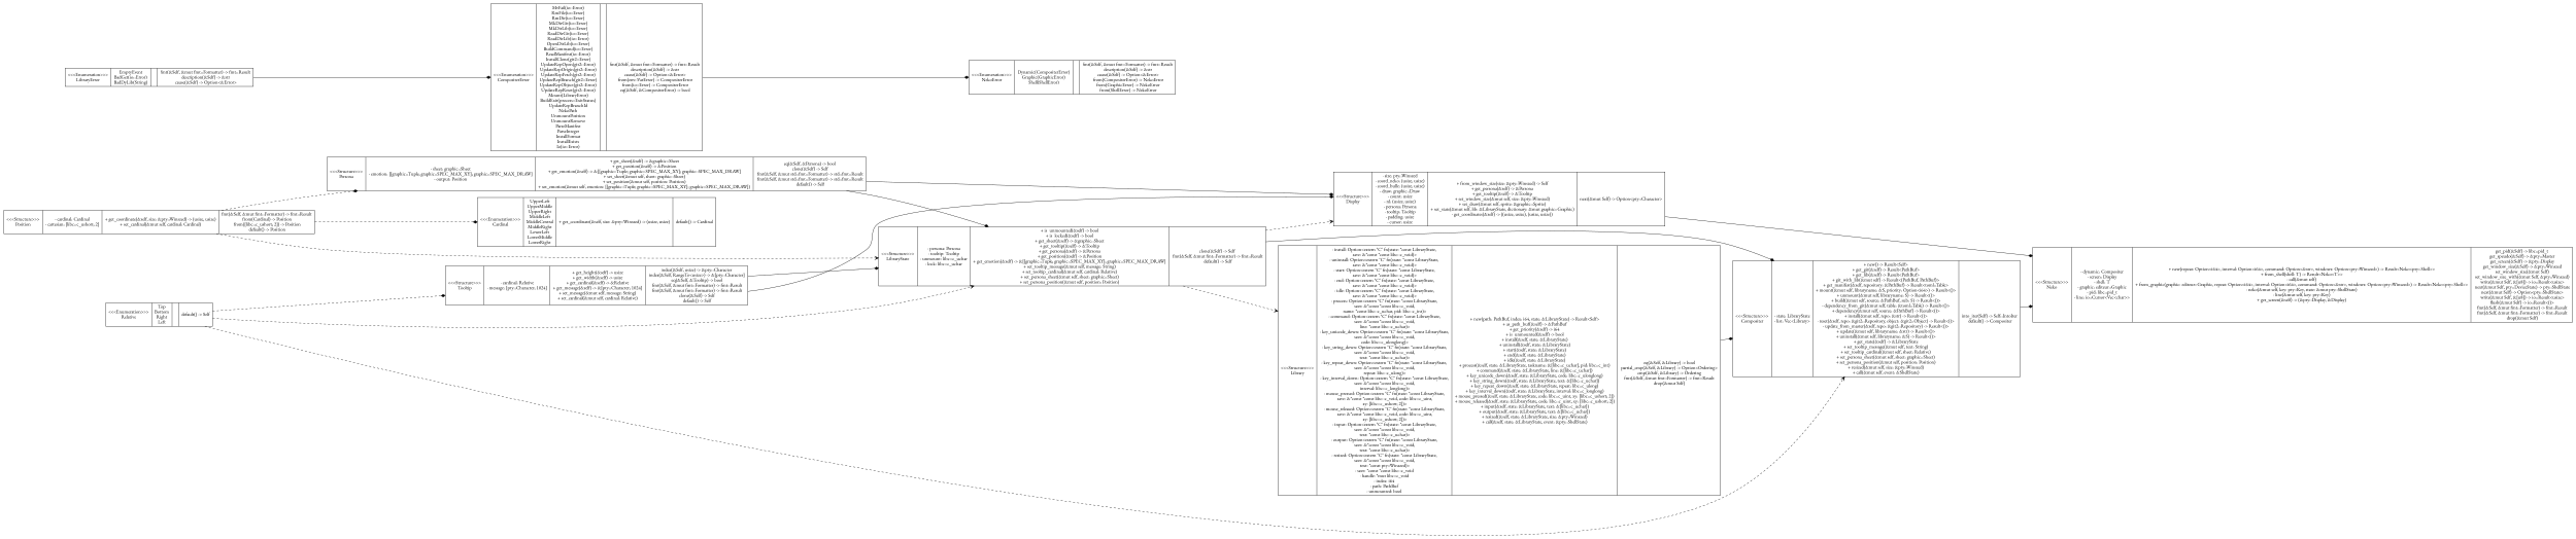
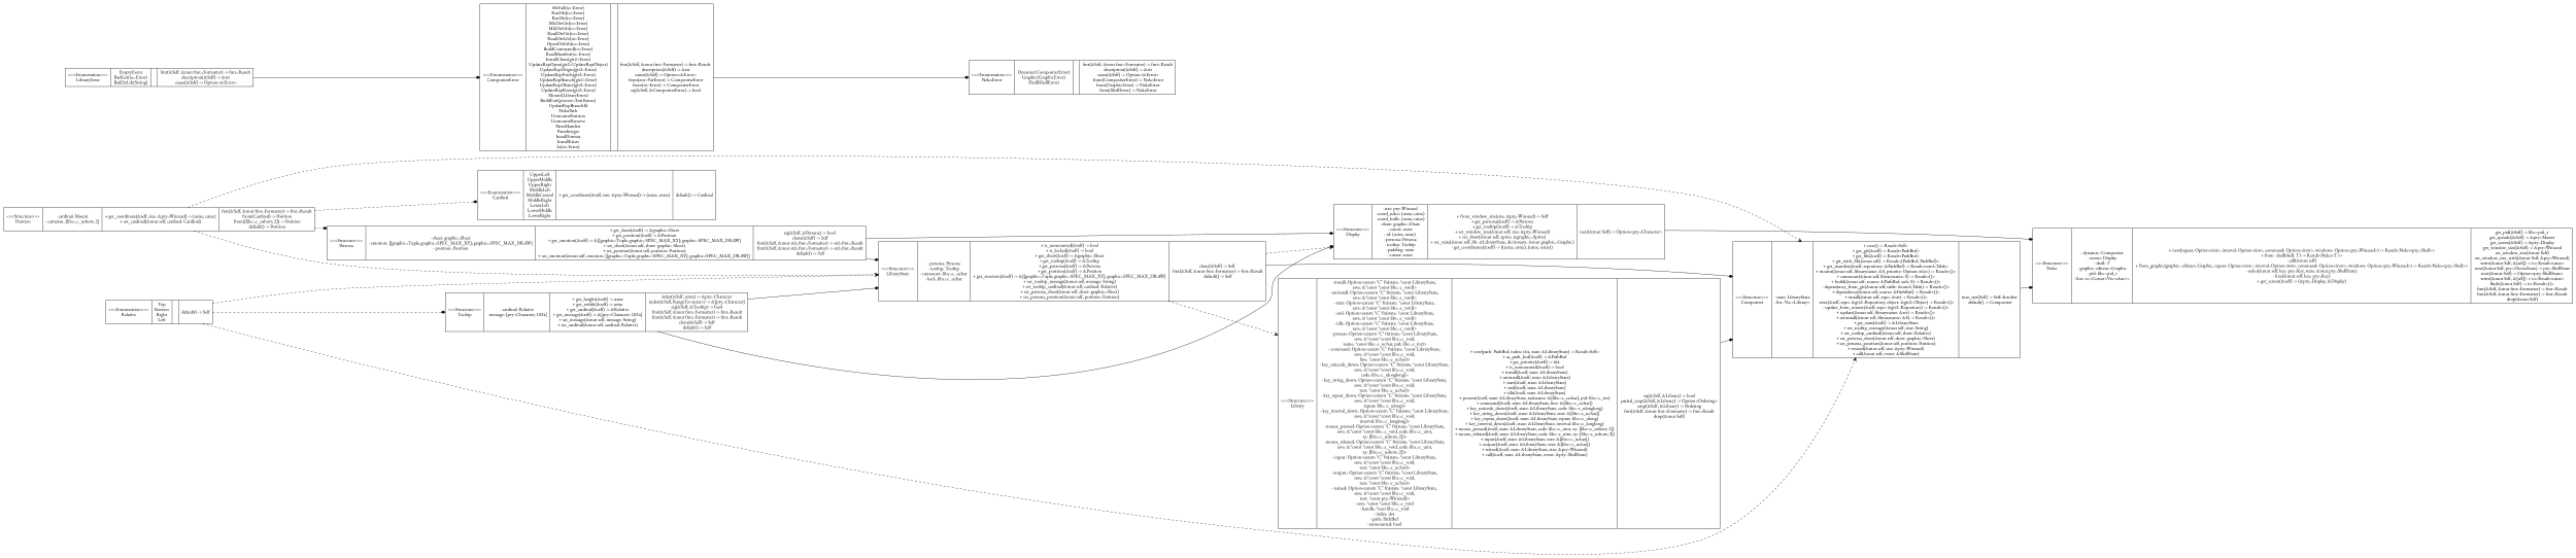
  digraph {
    fontname="EB Garamond"
    rankdir=LR
    node [fontname="EB Garamond" shape=record]
    edge [arrowhead=diamond fontname="EB Garamond"]
    n1 [label="{&lt;&lt;&lt;Structure&gt;&gt;&gt;\nDisplay|- size: pty::Winszed\n- coord_neko: (usize, usize)\n- coord_bulle: (usize, usize)\n- draw: graphic::Draw\n- count: usize\n- nl: (usize, usize)\n- persona: Persona\n- tooltip: Tooltip\n- padding: usize\n- cursor: usize|+ from_window_size(size: &amp;pty::Winszed) -&gt; Self\n+ get_persona(&amp;self) -&gt; &amp;Persona\n+ get_tooltip(&amp;self) -&gt; &amp;Tooltip\n+ set_window_size(&amp;mut self, size: &amp;pty::Winszed)\n+ set_draw(&amp;mut self, sprite: &amp;graphic::Sprite)\n+ set_state(&amp;mut self, lib: &amp;LibraryState, dictionary: &amp;mut graphic::Graphic)\n- get_coordinates(&amp;self) -&gt; ((usize, usize), (usize, usize))| next(&amp;mut Self) -&gt; Option&lt;pty::Character&gt;}"]
    n2 [label="{&lt;&lt;&lt;Structure&gt;&gt;&gt;\nNeko|- dynamic: Compositer\n- screen: Display\n- shell: T\n- graphic: editeur::Graphic\n- pid: libc::pid_t\n- line: io::Cursor&lt;Vec&lt;char&gt;&gt;|+ new(repeat: Option&lt;i64&gt;, interval: Option&lt;i64&gt;, command: Option&lt;&amp;str&gt;, windows: Option&lt;pty::Winszed&gt;) -&gt; Result&lt;Neko&lt;pty::Shell&gt;&gt;\n+ from_shell(shell: T) -&gt; Result&lt;Neko&lt;T&gt;&gt;\n- call(&amp;mut self)\n+ from_graphic(graphic: editeur::Graphic, repeat: Option&lt;i64&gt;, interval: Option&lt;i64&gt;, command: Option&lt;&amp;str&gt;, windows: Option&lt;pty::Winszed&gt;) -&gt; Result&lt;Neko&lt;pty::Shell&gt;&gt;\n- neko(&amp;mut self, key: pty::Key, state: &amp;mut pty::ShellState)\n- line(&amp;mut self, key: pty::Key)\n+ get_screen(&amp;self) -&gt; (&amp;pty::Display, &amp;Display)| get_pid(&amp;Self) -&gt; libc::pid_t\n get_speudo(&amp;Self) -&gt; &amp;pty::Master\n get_screen(&amp;Self) -&gt; &amp;pty::Display\n get_window_size(&amp;Self) -&gt; &amp;pty::Winszed\n set_window_size(&amp;mut Self)\n set_window_size_with(&amp;mut Self, &amp;pty::Winszed)\n write(&amp;mut Self, &amp;[u8]) -&gt; io::Result&lt;usize&gt;\n next(&amp;mut Self, pty::DeviceState) -&gt; pty::ShellState\n next(&amp;mut Self) -&gt; Option&lt;pty::ShellState&gt;\n write(&amp;mut Self, &amp;[u8]) -&gt; io::Result&lt;usize&gt;\n flush(&amp;mut Self) -&gt; io::Result&lt;()&gt;\n fmt(&amp;Self, &amp;mut fmt::Formatter) -&gt; fmt::Result\n fmt(&amp;Self, &amp;mut fmt::Formatter) -&gt; fmt::Result\n drop(&amp;mut Self)}"]
-   n3 [label="{&lt;&lt;&lt;Enumeration&gt;&gt;&gt;\nCompositerError|MvFail(io::Error)\nRmFile(io::Error)\nRmDir(io::Error)\nMkDirGit(io::Error)\nMkDirLib(io::Error)\nReadDirGit(io::Error)\nReadDirLib(io::Error)\nOpenDirLib(io::Error)\nBuildCommand(io::Error)\nReadManifest(io::Error)\nInstallClone(git2::Error)\nUpdateRepOpen(git2::Error)\nUpdateRepOrigin(git2::Error)\nUpdateRepFetch(git2::Error)\nUpdateRepBranch(git2::Error)\nUpdateRepObject(git2::Error)\nUpdateRepReset(git2::Error)\nMount(LibraryError)\nBuildExit(process::ExitStatus)\nUpdateRepBranchId\nNekoPath\nUnmountPosition\nUnmountRemove\nParseManifest\nParseInteger\nInstallFormat\nInstallExists\nIo(io::Error)|| fmt(&amp;Self, &amp;mut fmt::Formatter) -&gt; fmt::Result\n description(&amp;Self) -&gt; &amp;str\n cause(&amp;Self) -&gt; Option&lt;&amp;Error&gt;\n from(env::VarError) -&gt; CompositerError\n from(io::Error) -&gt; CompositerError\n eq(&amp;Self, &amp;CompositerError) -&gt; bool}"]
+   n3 [label="{&lt;&lt;&lt;Enumeration&gt;&gt;&gt;\nCompositerError|MvFail(io::Error)\nRmFile(io::Error)\nRmDir(io::Error)\nMkDirGit(io::Error)\nMkDirLib(io::Error)\nReadDirGit(io::Error)\nReadDirLib(io::Error)\nOpenDirLib(io::Error)\nBuildCommand(io::Error)\nReadManifest(io::Error)\nInstallClone(git2::Error)\nUpdateRepOpen(git2::UpdateRepObject)\nUpdateRepOrigin(git2::Error)\nUpdateRepFetch(git2::Error)\nUpdateRepBranch(git2::Error)\nUpdateRepObject(git2::Error)\nUpdateRepReset(git2::Error)\nMount(LibraryError)\nBuildExit(process::ExitStatus)\nUpdateRepBranchId\nNekoPath\nUnmountPosition\nUnmountRemove\nParseManifest\nParseInteger\nInstallFormat\nInstallExists\nIo(io::Error)|| fmt(&amp;Self, &amp;mut fmt::Formatter) -&gt; fmt::Result\n description(&amp;Self) -&gt; &amp;str\n cause(&amp;Self) -&gt; Option&lt;&amp;Error&gt;\n from(env::VarError) -&gt; CompositerError\n from(io::Error) -&gt; CompositerError\n eq(&amp;Self, &amp;CompositerError) -&gt; bool}"]
    n4 [label="{&lt;&lt;&lt;Enumeration&gt;&gt;&gt;\nNekoError|Dynamic(CompositerError)\nGraphic(GraphicError)\nShell(ShellError)|| fmt(&amp;Self, &amp;mut fmt::Formatter) -&gt; fmt::Result\n description(&amp;Self) -&gt; &amp;str\n cause(&amp;Self) -&gt; Option&lt;&amp;Error&gt;\n from(CompositerError) -&gt; NekoError\n from(GraphicError) -&gt; NekoError\n from(ShellError) -&gt; NekoError}"]
    n5 [label="{&lt;&lt;&lt;Enumeration&gt;&gt;&gt;\nLibraryError|EmptyEvent\nBadGet(io::Error)\nBadDyLib(String)|| fmt(&amp;Self, &amp;mut fmt::Formatter) -&gt; fmt::Result\n description(&amp;Self) -&gt; &amp;str\n cause(&amp;Self) -&gt; Option&lt;&amp;Error&gt;}"]
    n6 [label="{&lt;&lt;&lt;Structure&gt;&gt;&gt;\nLibrary|- install: Option&lt;extern &quot;C&quot; fn(state: *const LibraryState,\n                     save: &amp;*const *const libc::c_void)&gt;\n- uninstall: Option&lt;extern &quot;C&quot; fn(state: *const LibraryState,\n                     save: &amp;*const *const libc::c_void)&gt;\n- start: Option&lt;extern &quot;C&quot; fn(state: *const LibraryState,\n                     save: &amp;*const *const libc::c_void)&gt;\n- end: Option&lt;extern &quot;C&quot; fn(state: *const LibraryState,\n                     save: &amp;*const *const libc::c_void)&gt;\n- idle: Option&lt;extern &quot;C&quot; fn(state: *const LibraryState,\n                     save: &amp;*const *const libc::c_void)&gt;\n- process: Option&lt;extern &quot;C&quot; fn(state: *const LibraryState,\n                     save: &amp;*const *const libc::c_void,\n                     name: *const libc::c_uchar, pid: libc::c_int)&gt;\n- command: Option&lt;extern &quot;C&quot; fn(state: *const LibraryState,\n                     save: &amp;*const *const libc::c_void,\n                     line: *const libc::c_uchar)&gt;\n- key_unicode_down: Option&lt;extern &quot;C&quot; fn(state: *const LibraryState,\n                     save: &amp;*const *const libc::c_void,\n                     code: libc::c_ulonglong)&gt;\n- key_string_down: Option&lt;extern &quot;C&quot; fn(state: *const LibraryState,\n                     save: &amp;*const *const libc::c_void,\n                     text: *const libc::c_uchar)&gt;\n- key_repeat_down: Option&lt;extern &quot;C&quot; fn(state: *const LibraryState,\n                     save: &amp;*const *const libc::c_void,\n                     repeat: libc::c_ulong)&gt;\n- key_interval_down: Option&lt;extern &quot;C&quot; fn(state: *const LibraryState,\n                     save: &amp;*const *const libc::c_void,\n                     interval: libc::c_longlong)&gt;\n- mouse_pressed: Option&lt;extern &quot;C&quot; fn(state: *const LibraryState,\n                     save: &amp;*const *const libc::c_void, code: libc::c_uint,\n                     xy: [libc::c_ushort; 2])&gt;\n- mouse_released: Option&lt;extern &quot;C&quot; fn(state: *const LibraryState,\n                     save: &amp;*const *const libc::c_void, code: libc::c_uint,\n                     xy: [libc::c_ushort; 2])&gt;\n- input: Option&lt;extern &quot;C&quot; fn(state: *const LibraryState,\n                     save: &amp;*const *const libc::c_void,\n                     text: *const libc::c_uchar)&gt;\n- output: Option&lt;extern &quot;C&quot; fn(state: *const LibraryState,\n                     save: &amp;*const *const libc::c_void,\n                     text: *const libc::c_uchar)&gt;\n- resized: Option&lt;extern &quot;C&quot; fn(state: *const LibraryState,\n                     save: &amp;*const *const libc::c_void,\n                     text: *const pty::Winszed)&gt;\n- save: *const *const libc::c_void\n- handle: *mut libc::c_void\n- index: i64\n- path: PathBuf\n- unmounted: bool|+ new(path: PathBuf, index: i64, state: &amp;LibraryState) -&gt; Result&lt;Self&gt;\n+ as_path_buf(&amp;self) -&gt; &amp;PathBuf\n+ get_priority(&amp;self) -&gt; i64\n+ is_unmounted(&amp;self) -&gt; bool\n+ install(&amp;self, state: &amp;LibraryState)\n+ uninstall(&amp;self, state: &amp;LibraryState)\n+ start(&amp;self, state: &amp;LibraryState)\n+ end(&amp;self, state: &amp;LibraryState)\n+ idle(&amp;self, state: &amp;LibraryState)\n+ process(&amp;self, state: &amp;LibraryState, taskname: &amp;[libc::c_uchar], pid: libc::c_int)\n+ command(&amp;self, state: &amp;LibraryState, line: &amp;[libc::c_uchar])\n+ key_unicode_down(&amp;self, state: &amp;LibraryState, code: libc::c_ulonglong)\n+ key_string_down(&amp;self, state: &amp;LibraryState, text: &amp;[libc::c_uchar])\n+ key_repeat_down(&amp;self, state: &amp;LibraryState, repeat: libc::c_ulong)\n+ key_interval_down(&amp;self, state: &amp;LibraryState, interval: libc::c_longlong)\n+ mouse_pressed(&amp;self, state: &amp;LibraryState, code: libc::c_uint, xy: [libc::c_ushort; 2])\n+ mouse_released(&amp;self, state: &amp;LibraryState, code: libc::c_uint, xy: [libc::c_ushort; 2])\n+ input(&amp;self, state: &amp;LibraryState, text: &amp;[libc::c_uchar])\n+ output(&amp;self, state: &amp;LibraryState, text: &amp;[libc::c_uchar])\n+ resized(&amp;self, state: &amp;LibraryState, size: &amp;pty::Winszed)\n+ call(&amp;self, state: &amp;LibraryState, event: &amp;pty::ShellState)|\n eq(&amp;Self, &amp;Library) -&gt; bool\n partial_cmp(&amp;Self, &amp;Library) -&gt; Option&lt;Ordering&gt;\n cmp(&amp;Self, &amp;Library) -&gt; Ordering\n fmt(&amp;Self, &amp;mut fmt::Formatter) -&gt; fmt::Result\n drop(&amp;mut Self)}"]
    n7 [label="{&lt;&lt;&lt;Structure&gt;&gt;&gt;\nCompositer|- state: LibraryState\n- list: Vec&lt;Library&gt;|+ new() -&gt; Result&lt;Self&gt;\n+ get_git(&amp;self) -&gt; Result&lt;PathBuf&gt;\n+ get_lib(&amp;self) -&gt; Result&lt;PathBuf&gt;\n+ git_with_lib(&amp;mut self) -&gt; Result&lt;(PathBuf, PathBuf)&gt;\n+ get_manifest(&amp;self, repository: &amp;PathBuf) -&gt; Result&lt;toml::Table&gt;\n+ mount(&amp;mut self, libraryname: &amp;S, priority: Option&lt;i64&gt;) -&gt; Result&lt;()&gt;\n+ unmount(&amp;mut self, libraryname: S) -&gt; Result&lt;()&gt;\n+ build(&amp;mut self, source: &amp;PathBuf, sub: S) -&gt; Result&lt;()&gt;\n- dependency_from_git(&amp;mut self, table: &amp;toml::Table) -&gt; Result&lt;()&gt;\n+ dependency(&amp;mut self, source: &amp;PathBuf) -&gt; Result&lt;()&gt;\n+ install(&amp;mut self, repo: &amp;str) -&gt; Result&lt;()&gt;\n- reset(&amp;self, repo: &amp;git2::Repository, object: &amp;git2::Object) -&gt; Result&lt;()&gt;\n- update_from_master(&amp;self, repo: &amp;git2::Repository) -&gt; Result&lt;()&gt;\n+ update(&amp;mut self, libraryname: &amp;str) -&gt; Result&lt;()&gt;\n+ uninstall(&amp;mut self, libraryname: &amp;S) -&gt; Result&lt;()&gt;\n+ get_state(&amp;self) -&gt; &amp;LibraryState\n+ set_tooltip_message(&amp;mut self, text: String)\n+ set_tooltip_cardinal(&amp;mut self, sheet: Relative)\n+ set_persona_sheet(&amp;mut self, sheet: graphic::Sheet)\n+ set_persona_position(&amp;mut self, position: Position)\n+ resized(&amp;mut self, size: &amp;pty::Winszed)\n+ call(&amp;mut self, event: &amp;ShellState)| into_iter(Self) -&gt; Self::IntoIter\n default() -&gt; Compositer}"]
    n8 [label="{&lt;&lt;&lt;Structure&gt;&gt;&gt;\nLibraryState|- persona: Persona\n- tooltip: Tooltip\n- unmount: libc::c_uchar\n- lock: libc::c_uchar|+ is_unmounted(&amp;self) -&gt; bool\n+ is_locked(&amp;self) -&gt; bool\n+ get_sheet(&amp;self) -&gt; &amp;graphic::Sheet\n+ get_tooltip(&amp;self) -&gt; &amp;Tooltip\n+ get_persona(&amp;self) -&gt; &amp;Persona\n+ get_position(&amp;self) -&gt; &amp;Position\n+ get_emotion(&amp;self) -&gt; &amp;[[graphic::Tuple; graphic::SPEC_MAX_XY]; graphic::SPEC_MAX_DRAW]\n+ set_tooltip_message(&amp;mut self, message: String)\n+ set_tooltip_cardinal(&amp;mut self, cardinal: Relative)\n+ set_persona_sheet(&amp;mut self, sheet: graphic::Sheet)\n+ set_persona_position(&amp;mut self, position: Position)| clone(&amp;Self) -&gt; Self\n fmt(&amp;Self, &amp;mut fmt::Formatter) -&gt; fmt::Result\n default() -&gt; Self}"]
    n9 [label="{&lt;&lt;&lt;Enumeration&gt;&gt;&gt;\nCardinal|UpperLeft\nUpperMiddle\nUpperRight\nMiddleLeft\nMiddleCentral\nMiddleRight\nLowerLeft\nLowerMiddle\nLowerRight|+ get_coordinate(&amp;self, size: &amp;pty::Winszed) -&gt; (usize, usize)| default() -&gt; Cardinal}"]
-   n10 [label="{&lt;&lt;&lt;Structure&gt;&gt;&gt;\nPosition|- cardinal: Cardinal\n- cartesian: [libc::c_ushort; 2]|+ get_coordinate(&amp;self, size: &amp;pty::Winszed) -&gt; (usize, usize)\n+ set_cardinal(&amp;mut self, cardinal: Cardinal)| fmt(&amp;Self, &amp;mut fmt::Formatter) -&gt; fmt::Result\n from(Cardinal) -&gt; Position\n from([libc::c_ushort; 2]) -&gt; Position\n default() -&gt; Position}"]
-   n11 [label="{&lt;&lt;&lt;Structure&gt;&gt;&gt;\nPersona|- sheet: graphic::Sheet\n- emotion: [[graphic::Tuple; graphic::SPEC_MAX_XY]; graphic::SPEC_MAX_DRAW]\n- output: Position|+ get_sheet(&amp;self) -&gt; &amp;graphic::Sheet\n+ get_position(&amp;self) -&gt; &amp;Position\n+ get_emotion(&amp;self) -&gt; &amp;[[graphic::Tuple; graphic::SPEC_MAX_XY]; graphic::SPEC_MAX_DRAW]\n+ set_sheet(&amp;mut self, sheet: graphic::Sheet)\n+ set_position(&amp;mut self, position: Position)\n+ set_emotion(&amp;mut self, emotion: [[graphic::Tuple; graphic::SPEC_MAX_XY]; graphic::SPEC_MAX_DRAW])| eq(&amp;Self, &amp;Persona) -&gt; bool\n clone(&amp;Self) -&gt; Self\n fmt(&amp;Self, &amp;mut std::fmt::Formatter) -&gt; std::fmt::Result\n fmt(&amp;Self, &amp;mut std::fmt::Formatter) -&gt; std::fmt::Result\n default() -&gt; Self}"]
+   n10 [label="{&lt;&lt;&lt;Structure&gt;&gt;&gt;\nPosition|- cardinal: Mount\n- cartesian: [libc::c_ushort; 2]|+ get_coordinate(&amp;self, size: &amp;pty::Winszed) -&gt; (usize, usize)\n+ set_cardinal(&amp;mut self, cardinal: Cardinal)| fmt(&amp;Self, &amp;mut fmt::Formatter) -&gt; fmt::Result\n from(Cardinal) -&gt; Position\n from([libc::c_ushort; 2]) -&gt; Position\n default() -&gt; Position}"]
+   n11 [label="{&lt;&lt;&lt;Structure&gt;&gt;&gt;\nPersona|- sheet: graphic::Sheet\n- emotion: [[graphic::Tuple; graphic::SPEC_MAX_XY]; graphic::SPEC_MAX_DRAW]\n- position: Position|+ get_sheet(&amp;self) -&gt; &amp;graphic::Sheet\n+ get_position(&amp;self) -&gt; &amp;Position\n+ get_emotion(&amp;self) -&gt; &amp;[[graphic::Tuple; graphic::SPEC_MAX_XY]; graphic::SPEC_MAX_DRAW]\n+ set_sheet(&amp;mut self, sheet: graphic::Sheet)\n+ set_position(&amp;mut self, position: Position)\n+ set_emotion(&amp;mut self, emotion: [[graphic::Tuple; graphic::SPEC_MAX_XY]; graphic::SPEC_MAX_DRAW])| eq(&amp;Self, &amp;Persona) -&gt; bool\n clone(&amp;Self) -&gt; Self\n fmt(&amp;Self, &amp;mut std::fmt::Formatter) -&gt; std::fmt::Result\n fmt(&amp;Self, &amp;mut std::fmt::Formatter) -&gt; std::fmt::Result\n default() -&gt; Self}"]
    n12 [label="{&lt;&lt;&lt;Enumeration&gt;&gt;&gt;\nRelative|Top\nBottom\nRight\nLeft|| default() -&gt; Self}"]
    n13 [label="{&lt;&lt;&lt;Structure&gt;&gt;&gt;\nTooltip|- cardinal: Relative\n- message: [pty::Character; 1024]|+ get_height(&amp;self) -&gt; usize\n+ get_width(&amp;self) -&gt; usize\n+ get_cardinal(&amp;self) -&gt; &amp;Relative\n+ get_message(&amp;self) -&gt; &amp;[pty::Character; 1024]\n+ set_message(&amp;mut self, message: String)\n+ set_cardinal(&amp;mut self, cardinal: Relative)| index(&amp;Self, usize) -&gt; &amp;pty::Character\n index(&amp;Self, RangeTo&lt;usize&gt;) -&gt; &amp;[pty::Character]\n eq(&amp;Self, &amp;Tooltip) -&gt; bool\n fmt(&amp;Self, &amp;mut fmt::Formatter) -&gt; fmt::Result\n fmt(&amp;Self, &amp;mut fmt::Formatter) -&gt; fmt::Result\n clone(&amp;Self) -&gt; Self\n default() -&gt; Self}"]
    n1 -> n2
    n3 -> n4
    n5 -> n3
    n6 -> n7
    n7 -> n2
    n8 -> n1 [arrowhead=vee style=dashed]
    n8 -> n6 [arrowhead=vee style=dashed]
    n8 -> n7
+   n10 -> n7 [arrowhead=vee style=dashed]
    n10 -> n8 [arrowhead=vee style=dashed]
    n10 -> n9 [style=dashed]
    n10 -> n11 [style=dashed]
    n11 -> n1
    n11 -> n8
    n12 -> n7 [arrowhead=vee style=dashed]
    n12 -> n8 [arrowhead=vee style=dashed]
    n12 -> n13 [style=dashed]
    n13 -> n1
    n13 -> n8
  }
